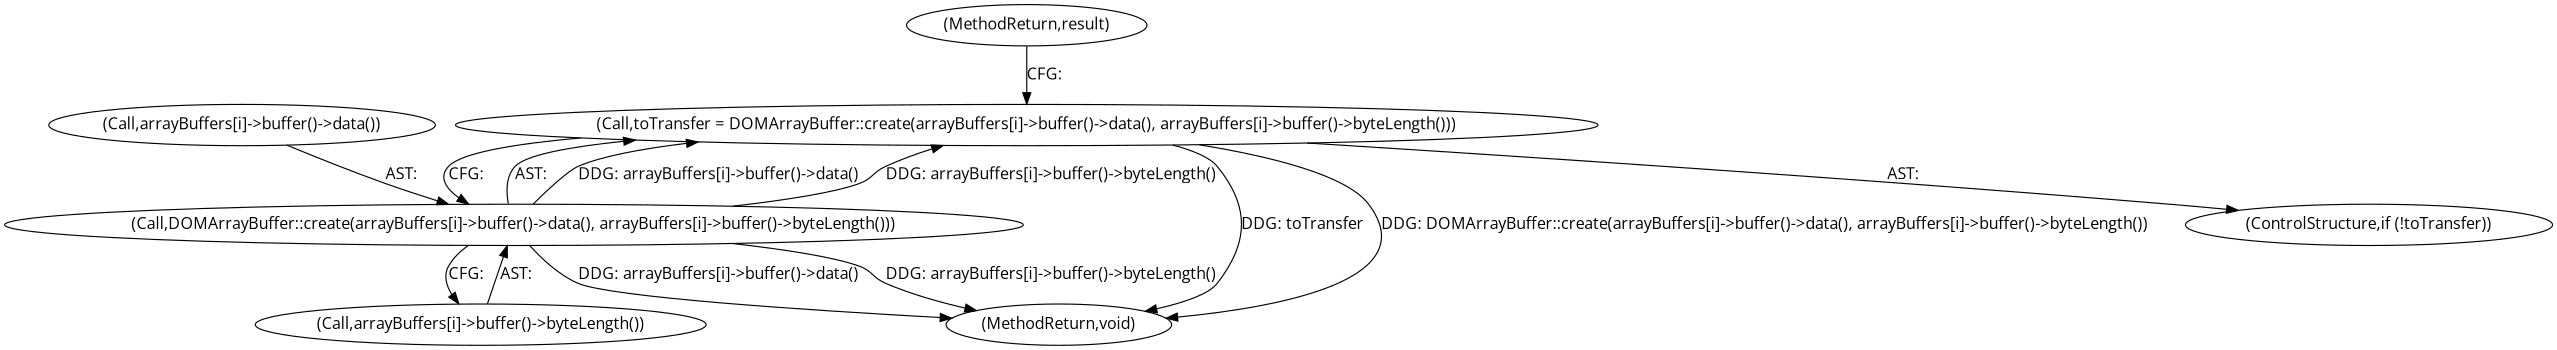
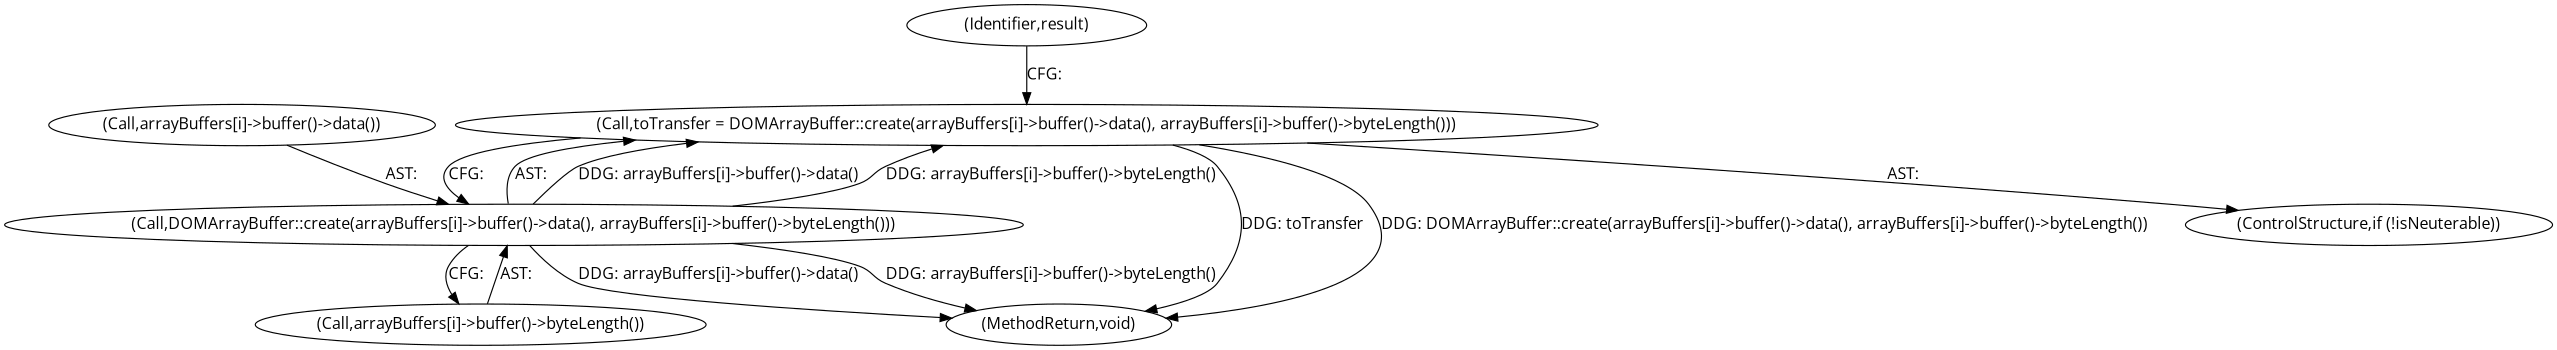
  digraph {
    fontname="Open Sans"
    node [fontname="Open Sans"]
    edge [fontname="Open Sans"]
    n1 [label="(Call,toTransfer = DOMArrayBuffer::create(arrayBuffers[i]->buffer()->data(), arrayBuffers[i]->buffer()->byteLength()))"]
    n2 [label="(Call,DOMArrayBuffer::create(arrayBuffers[i]->buffer()->data(), arrayBuffers[i]->buffer()->byteLength()))"]
-   n3 [label="(ControlStructure,if (!toTransfer))"]
+   n3 [label="(ControlStructure,if (!isNeuterable))"]
    n4 [label="(MethodReturn,void)"]
    n5 [label="(Call,arrayBuffers[i]->buffer()->byteLength())"]
-   n6 [label="(MethodReturn,result)"]
+   n6 [label="(Identifier,result)"]
    n7 [label="(Call,arrayBuffers[i]->buffer()->data())"]
    n1 -> n2 [label="CFG: "]
    n1 -> n3 [label="AST: "]
    n1 -> n4 [label="DDG: toTransfer"]
    n1 -> n4 [label="DDG: DOMArrayBuffer::create(arrayBuffers[i]->buffer()->data(), arrayBuffers[i]->buffer()->byteLength())"]
    n2 -> n1 [label="AST: "]
    n2 -> n1 [label="DDG: arrayBuffers[i]->buffer()->data()"]
    n2 -> n1 [label="DDG: arrayBuffers[i]->buffer()->byteLength()"]
    n2 -> n4 [label="DDG: arrayBuffers[i]->buffer()->data()"]
    n2 -> n4 [label="DDG: arrayBuffers[i]->buffer()->byteLength()"]
    n2 -> n5 [label="CFG: "]
    n5 -> n2 [label="AST: "]
    n6 -> n1 [label="CFG: "]
    n7 -> n2 [label="AST: "]
  }
